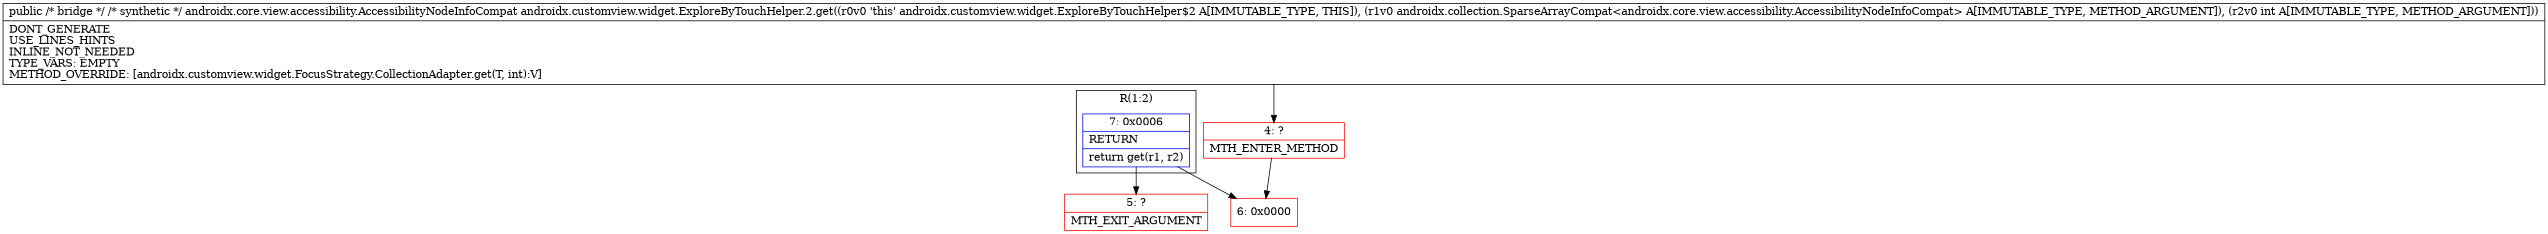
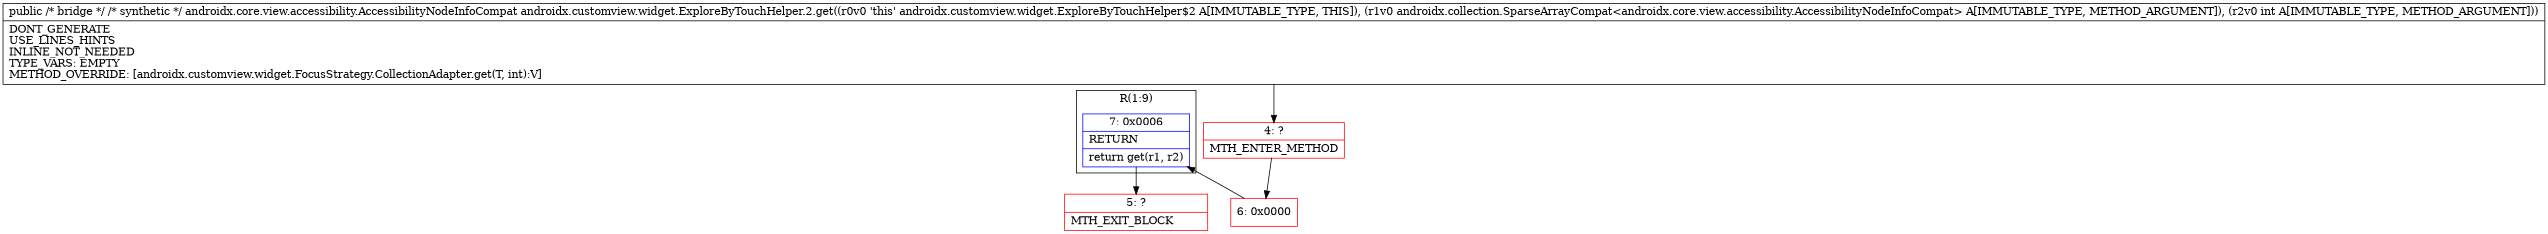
  digraph {
    node [color=red shape=record]
    n1 [color=blue label="{7\:\ 0x0006|RETURN\l|return get(r1, r2)\l}"]
-   n2 [label="{5\:\ ?|MTH_EXIT_ARGUMENT\l}"]
+   n2 [label="{5\:\ ?|MTH_EXIT_BLOCK\l}"]
    n3 [label="{4\:\ ?|MTH_ENTER_METHOD\l}"]
    n4 [label="{6\:\ 0x0000}"]
    n5 [label="{public \/* bridge *\/ \/* synthetic *\/ androidx.core.view.accessibility.AccessibilityNodeInfoCompat androidx.customview.widget.ExploreByTouchHelper.2.get((r0v0 'this' androidx.customview.widget.ExploreByTouchHelper$2 A[IMMUTABLE_TYPE, THIS]), (r1v0 androidx.collection.SparseArrayCompat\<androidx.core.view.accessibility.AccessibilityNodeInfoCompat\> A[IMMUTABLE_TYPE, METHOD_ARGUMENT]), (r2v0 int A[IMMUTABLE_TYPE, METHOD_ARGUMENT]))  | DONT_GENERATE\lUSE_LINES_HINTS\lINLINE_NOT_NEEDED\lTYPE_VARS: EMPTY\lMETHOD_OVERRIDE: [androidx.customview.widget.FocusStrategy.CollectionAdapter.get(T, int):V]\l}" color=""]
    subgraph cluster_1 {
-     label="R(1:2)"
+     label="R(1:9)"
      n1
    }
    n1 -> n2
    n3 -> n4
-   n1 -> n4
+   n4 -> n1
    n5 -> n3
  }
